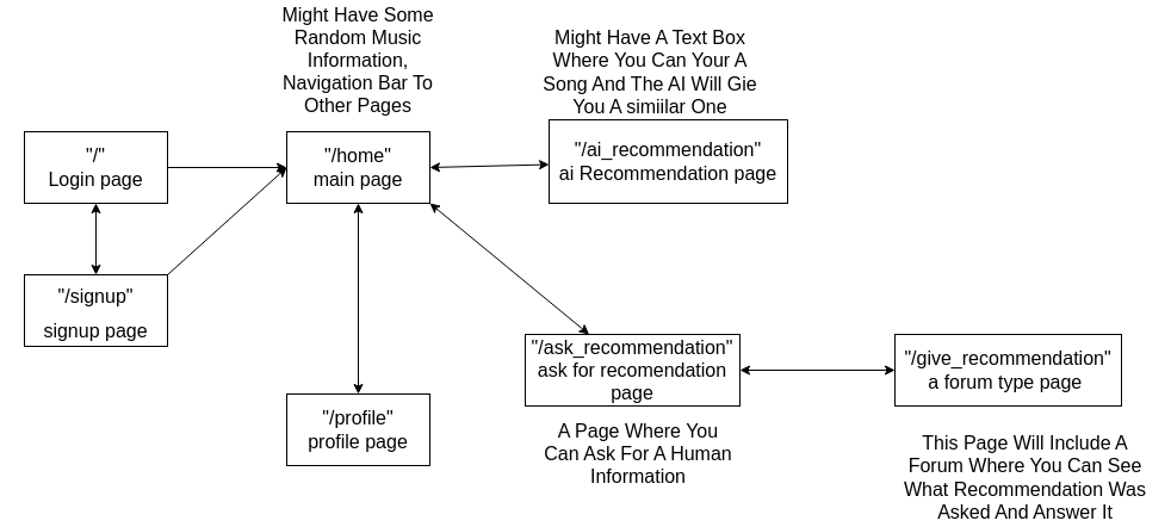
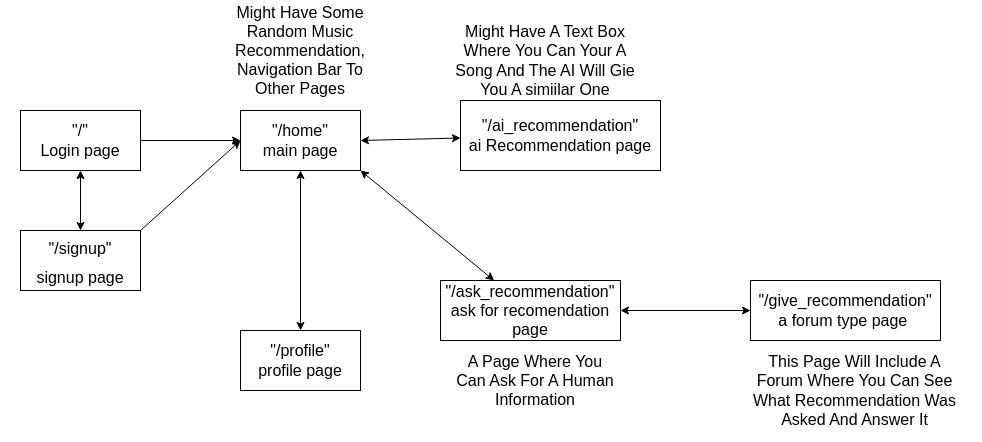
  <mxCell id="0" />
  <mxCell id="1" parent="0" />
  <mxCell id="2" style="edgeStyle=none;html=1;fontSize=16;" edge="1" parent="1" source="3" target="6"><mxGeometry relative="1" as="geometry"><mxPoint x="300" y="140" as="targetPoint" /></mxGeometry></mxCell>
  <mxCell id="3" value="&lt;font size=&quot;3&quot;&gt;&quot;/&quot;&lt;br&gt;Login page&lt;br&gt;&lt;/font&gt;" style="rounded=0;whiteSpace=wrap;html=1;" vertex="1" parent="1"><mxGeometry x="20" y="110" width="120" height="60" as="geometry" /></mxCell>
  <mxCell id="4" style="edgeStyle=none;html=1;exitX=1;exitY=0;exitDx=0;exitDy=0;entryX=0;entryY=0.5;entryDx=0;entryDy=0;fontSize=16;" edge="1" parent="1" source="5" target="6"><mxGeometry relative="1" as="geometry" /></mxCell>
  <mxCell id="5" value="&lt;font size=&quot;3&quot;&gt;&quot;/signup&quot;&lt;br&gt;signup page&lt;br&gt;&lt;/font&gt;" style="rounded=0;whiteSpace=wrap;html=1;fontSize=24;" vertex="1" parent="1"><mxGeometry x="20" y="230" width="120" height="60" as="geometry" /></mxCell>
  <mxCell id="6" value="&quot;/home&quot;&lt;br&gt;main page" style="rounded=0;whiteSpace=wrap;html=1;fontSize=16;" vertex="1" parent="1"><mxGeometry x="240" y="110" width="120" height="60" as="geometry" /></mxCell>
- <mxCell id="7" value="Might Have Some Random Music Information,&lt;br&gt;Navigation Bar To Other Pages" style="text;html=1;strokeColor=none;fillColor=none;align=center;verticalAlign=middle;whiteSpace=wrap;rounded=0;fontSize=16;" vertex="1" parent="1"><mxGeometry x="220" y="20" width="160" height="60" as="geometry" /></mxCell>
+ <mxCell id="7" value="Might Have Some Random Music Recommendation,&lt;br&gt;Navigation Bar To Other Pages" style="text;html=1;strokeColor=none;fillColor=none;align=center;verticalAlign=middle;whiteSpace=wrap;rounded=0;fontSize=16;" vertex="1" parent="1"><mxGeometry x="220" y="20" width="160" height="60" as="geometry" /></mxCell>
  <mxCell id="8" value="&quot;/profile&quot;&lt;br&gt;profile page" style="rounded=0;whiteSpace=wrap;html=1;fontSize=16;" vertex="1" parent="1"><mxGeometry x="240" y="330" width="120" height="60" as="geometry" /></mxCell>
  <mxCell id="9" value="" style="endArrow=classic;startArrow=classic;html=1;fontSize=16;exitX=0.5;exitY=0;exitDx=0;exitDy=0;entryX=0.5;entryY=1;entryDx=0;entryDy=0;" edge="1" parent="1" source="8" target="6"><mxGeometry width="50" height="50" relative="1" as="geometry"><mxPoint x="420" y="260" as="sourcePoint" /><mxPoint x="470" y="210" as="targetPoint" /></mxGeometry></mxCell>
  <mxCell id="10" value="" style="endArrow=classic;startArrow=classic;html=1;fontSize=16;exitX=1;exitY=0.5;exitDx=0;exitDy=0;" edge="1" parent="1" source="6" target="11"><mxGeometry width="50" height="50" relative="1" as="geometry"><mxPoint x="420" y="260" as="sourcePoint" /><mxPoint x="490" y="140" as="targetPoint" /></mxGeometry></mxCell>
  <mxCell id="11" value="&quot;/ai_recommendation&quot;&lt;br&gt;ai Recommendation&amp;nbsp;page" style="rounded=0;whiteSpace=wrap;html=1;fontSize=16;" vertex="1" parent="1"><mxGeometry x="460" y="100" width="200" height="70" as="geometry" /></mxCell>
  <mxCell id="12" value="Might Have A Text Box Where You Can Your A Song And The AI Will Gie You A simiilar One" style="text;html=1;strokeColor=none;fillColor=none;align=center;verticalAlign=middle;whiteSpace=wrap;rounded=0;fontSize=16;" vertex="1" parent="1"><mxGeometry x="450" y="30" width="190" height="60" as="geometry" /></mxCell>
  <mxCell id="13" value="" style="endArrow=classic;startArrow=classic;html=1;fontSize=16;exitX=0.5;exitY=1;exitDx=0;exitDy=0;" edge="1" parent="1" source="3" target="5"><mxGeometry width="50" height="50" relative="1" as="geometry"><mxPoint x="50" y="220" as="sourcePoint" /><mxPoint x="80" y="300" as="targetPoint" /></mxGeometry></mxCell>
  <mxCell id="14" value="" style="endArrow=classic;startArrow=classic;html=1;fontSize=16;exitX=1;exitY=1;exitDx=0;exitDy=0;" edge="1" parent="1" source="6" target="15"><mxGeometry width="50" height="50" relative="1" as="geometry"><mxPoint x="540" y="350" as="sourcePoint" /><mxPoint x="490" y="310" as="targetPoint" /></mxGeometry></mxCell>
  <mxCell id="15" value="&quot;/ask_recommendation&quot;&lt;br&gt;ask for recomendation page" style="rounded=0;whiteSpace=wrap;html=1;fontSize=16;" vertex="1" parent="1"><mxGeometry x="440" y="280" width="180" height="60" as="geometry" /></mxCell>
  <mxCell id="16" value="A Page Where You Can Ask For A Human Information" style="text;html=1;strokeColor=none;fillColor=none;align=center;verticalAlign=middle;whiteSpace=wrap;rounded=0;fontSize=16;" vertex="1" parent="1"><mxGeometry x="450" y="350" width="170" height="60" as="geometry" /></mxCell>
  <mxCell id="17" value="" style="endArrow=classic;startArrow=classic;html=1;fontSize=16;exitX=1;exitY=0.5;exitDx=0;exitDy=0;" edge="1" parent="1" source="15" target="18"><mxGeometry width="50" height="50" relative="1" as="geometry"><mxPoint x="640" y="310" as="sourcePoint" /><mxPoint x="710" y="310" as="targetPoint" /></mxGeometry></mxCell>
  <mxCell id="18" value="&quot;/give_recommendation&quot;&lt;br&gt;a forum type page&amp;nbsp;" style="rounded=0;whiteSpace=wrap;html=1;fontSize=16;" vertex="1" parent="1"><mxGeometry x="750" y="280" width="190" height="60" as="geometry" /></mxCell>
- <mxCell id="19" value="This Page Will Include A Forum Where You Can See What Recommendation Was Asked And Answer It" style="text;html=1;strokeColor=none;fillColor=none;align=center;verticalAlign=middle;whiteSpace=wrap;rounded=0;fontSize=16;" vertex="1" parent="1"><mxGeometry x="752.5" y="370" width="212.5" height="60" as="geometry" /></mxCell>
+ <mxCell id="19" value="This Page Will Include A Forum Where You Can See What Recommendation Was Asked And Answer It" style="text;html=1;strokeColor=none;fillColor=none;align=center;verticalAlign=middle;whiteSpace=wrap;rounded=0;fontSize=16;" vertex="1" parent="1"><mxGeometry x="747.5" y="360" width="212.5" height="60" as="geometry" /></mxCell>
